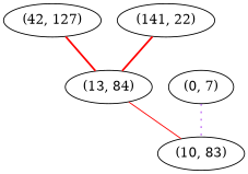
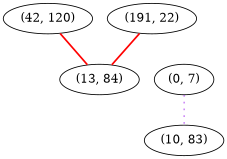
  graph {
    edge [color=red style=bold weight=1]
-   "(42, 127)"
+   "(42, 127)" [label="(42, 120)"]
    "(13, 84)"
-   "(141, 22)"
+   "(141, 22)" [label="(191, 22)"]
    "(10, 83)"
    n5 [label="(0, 7)"]
    "(42, 127)" -- "(13, 84)"
-   "(13, 84)" -- "(10, 83)" [style=solid]
    "(141, 22)" -- "(13, 84)"
    n5 -- "(10, 83)" [color=purple style=dotted weight=4]
  }
